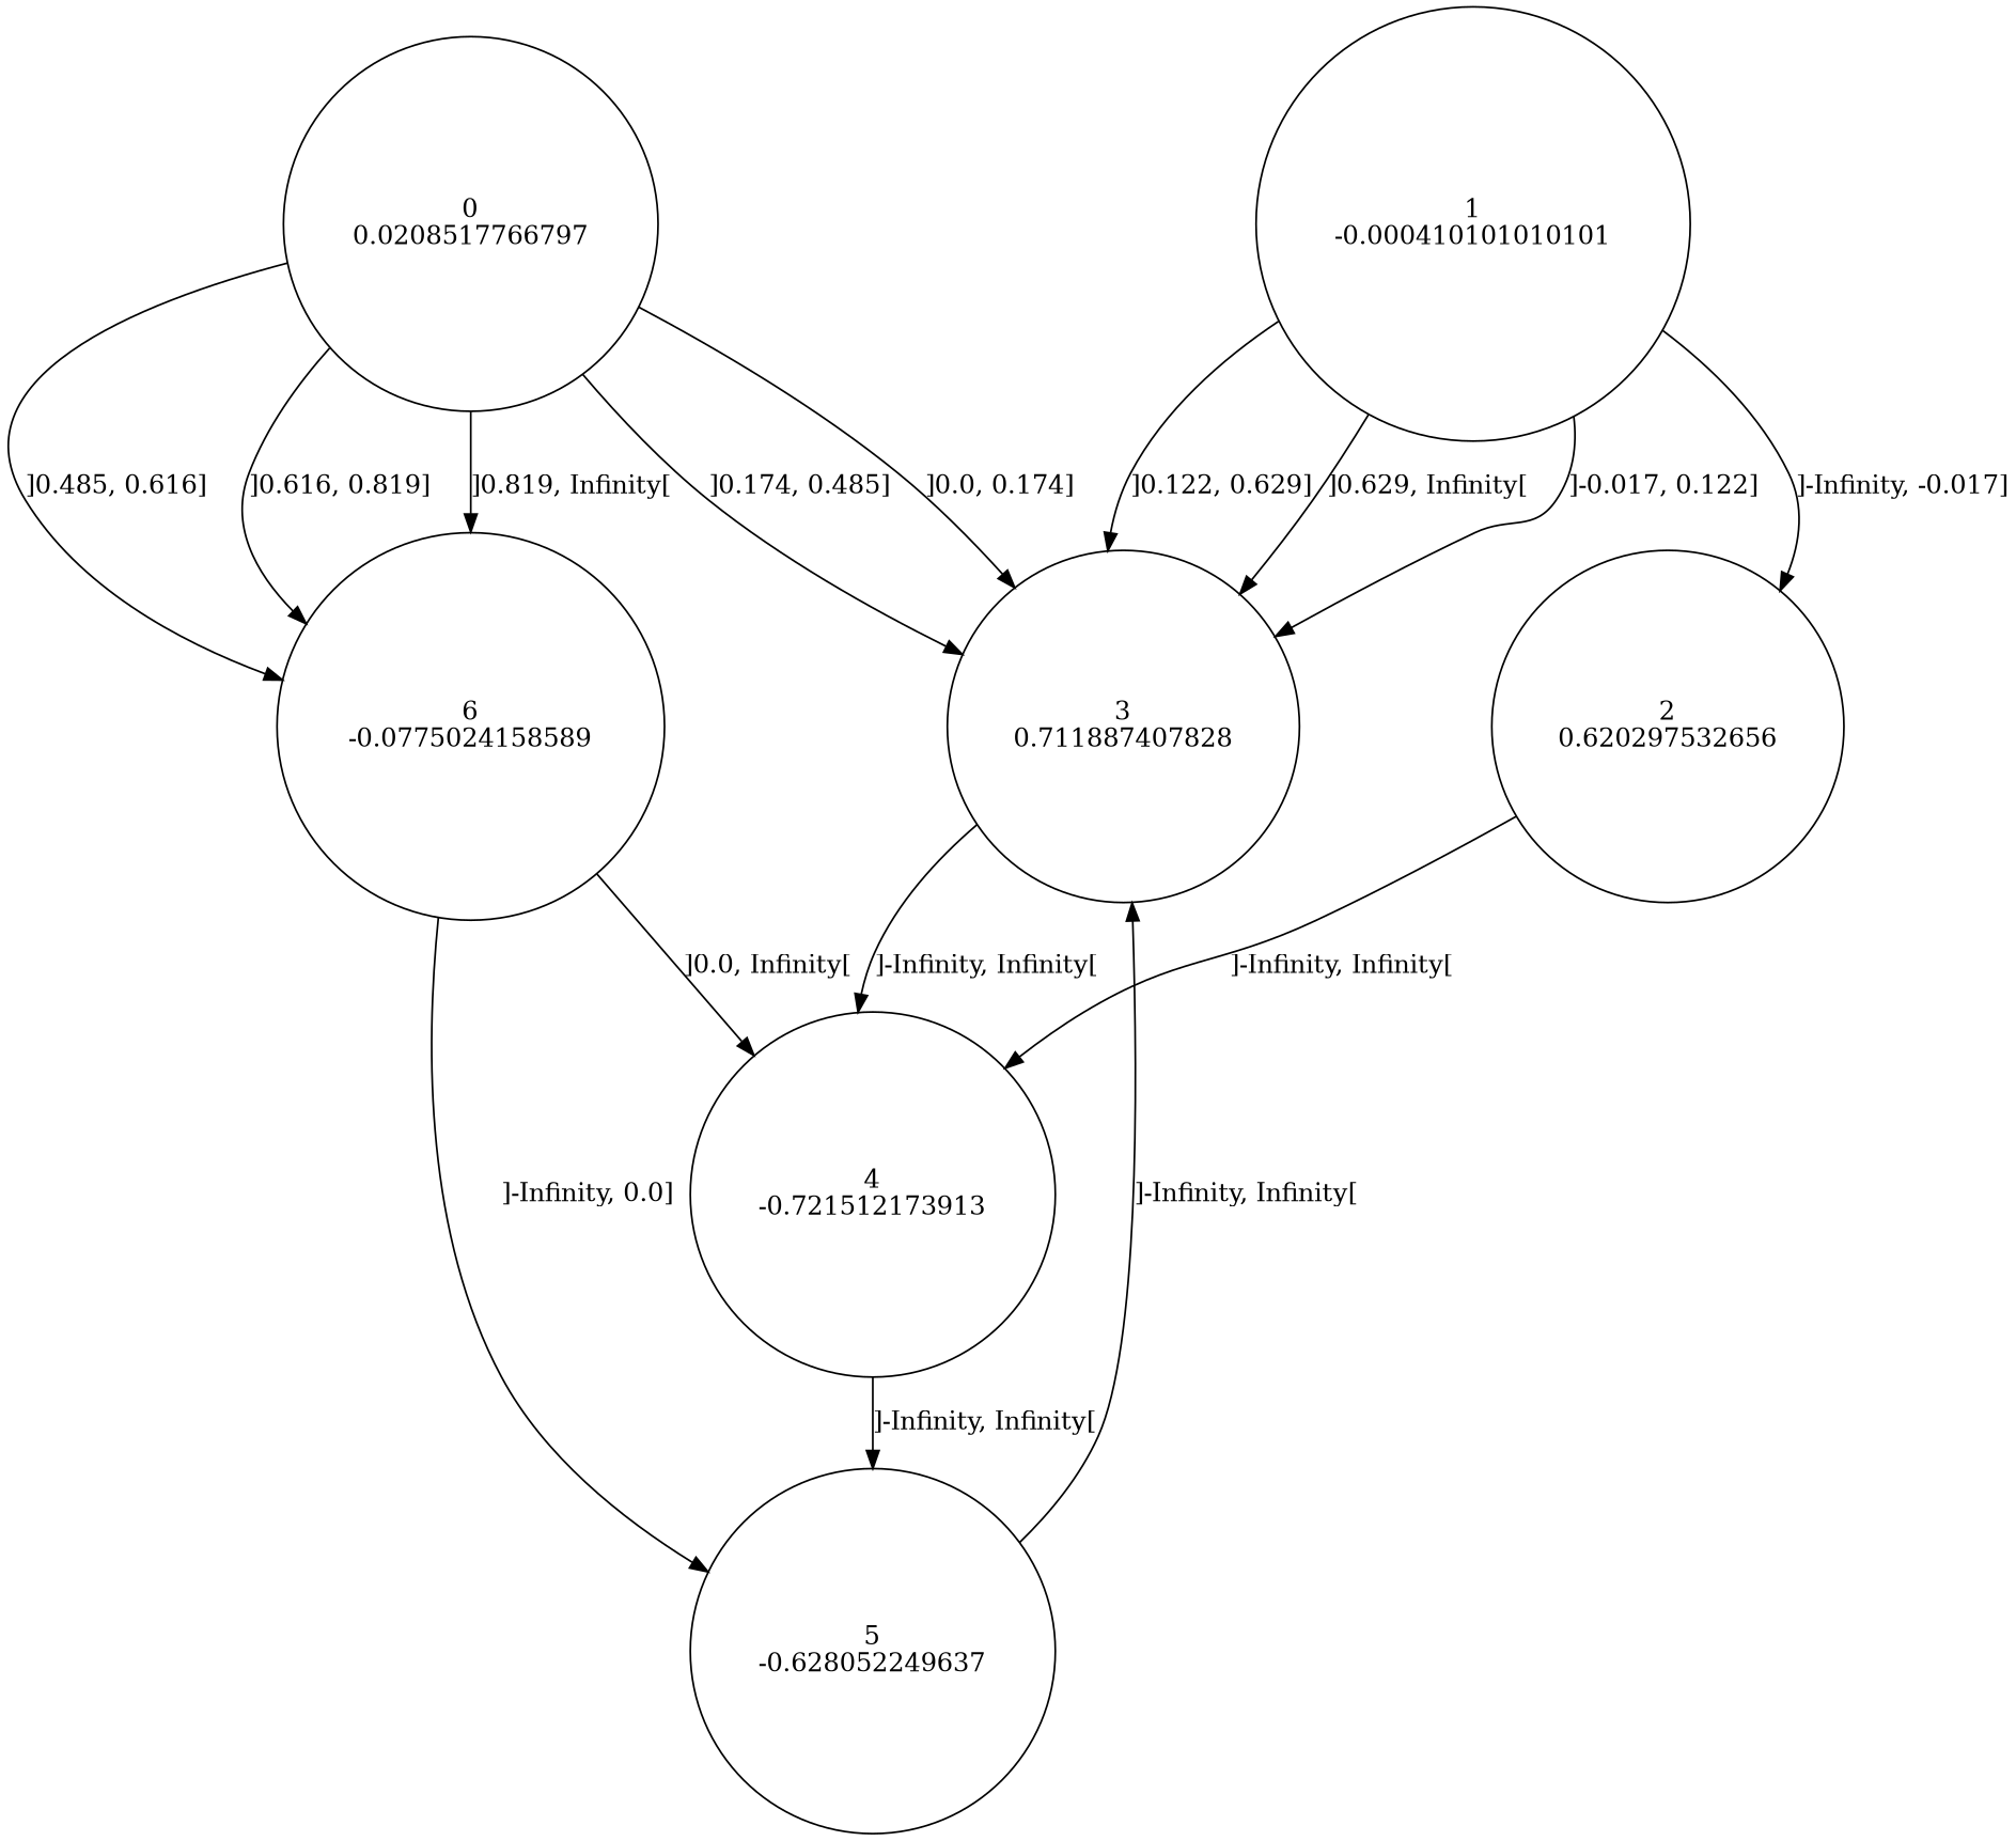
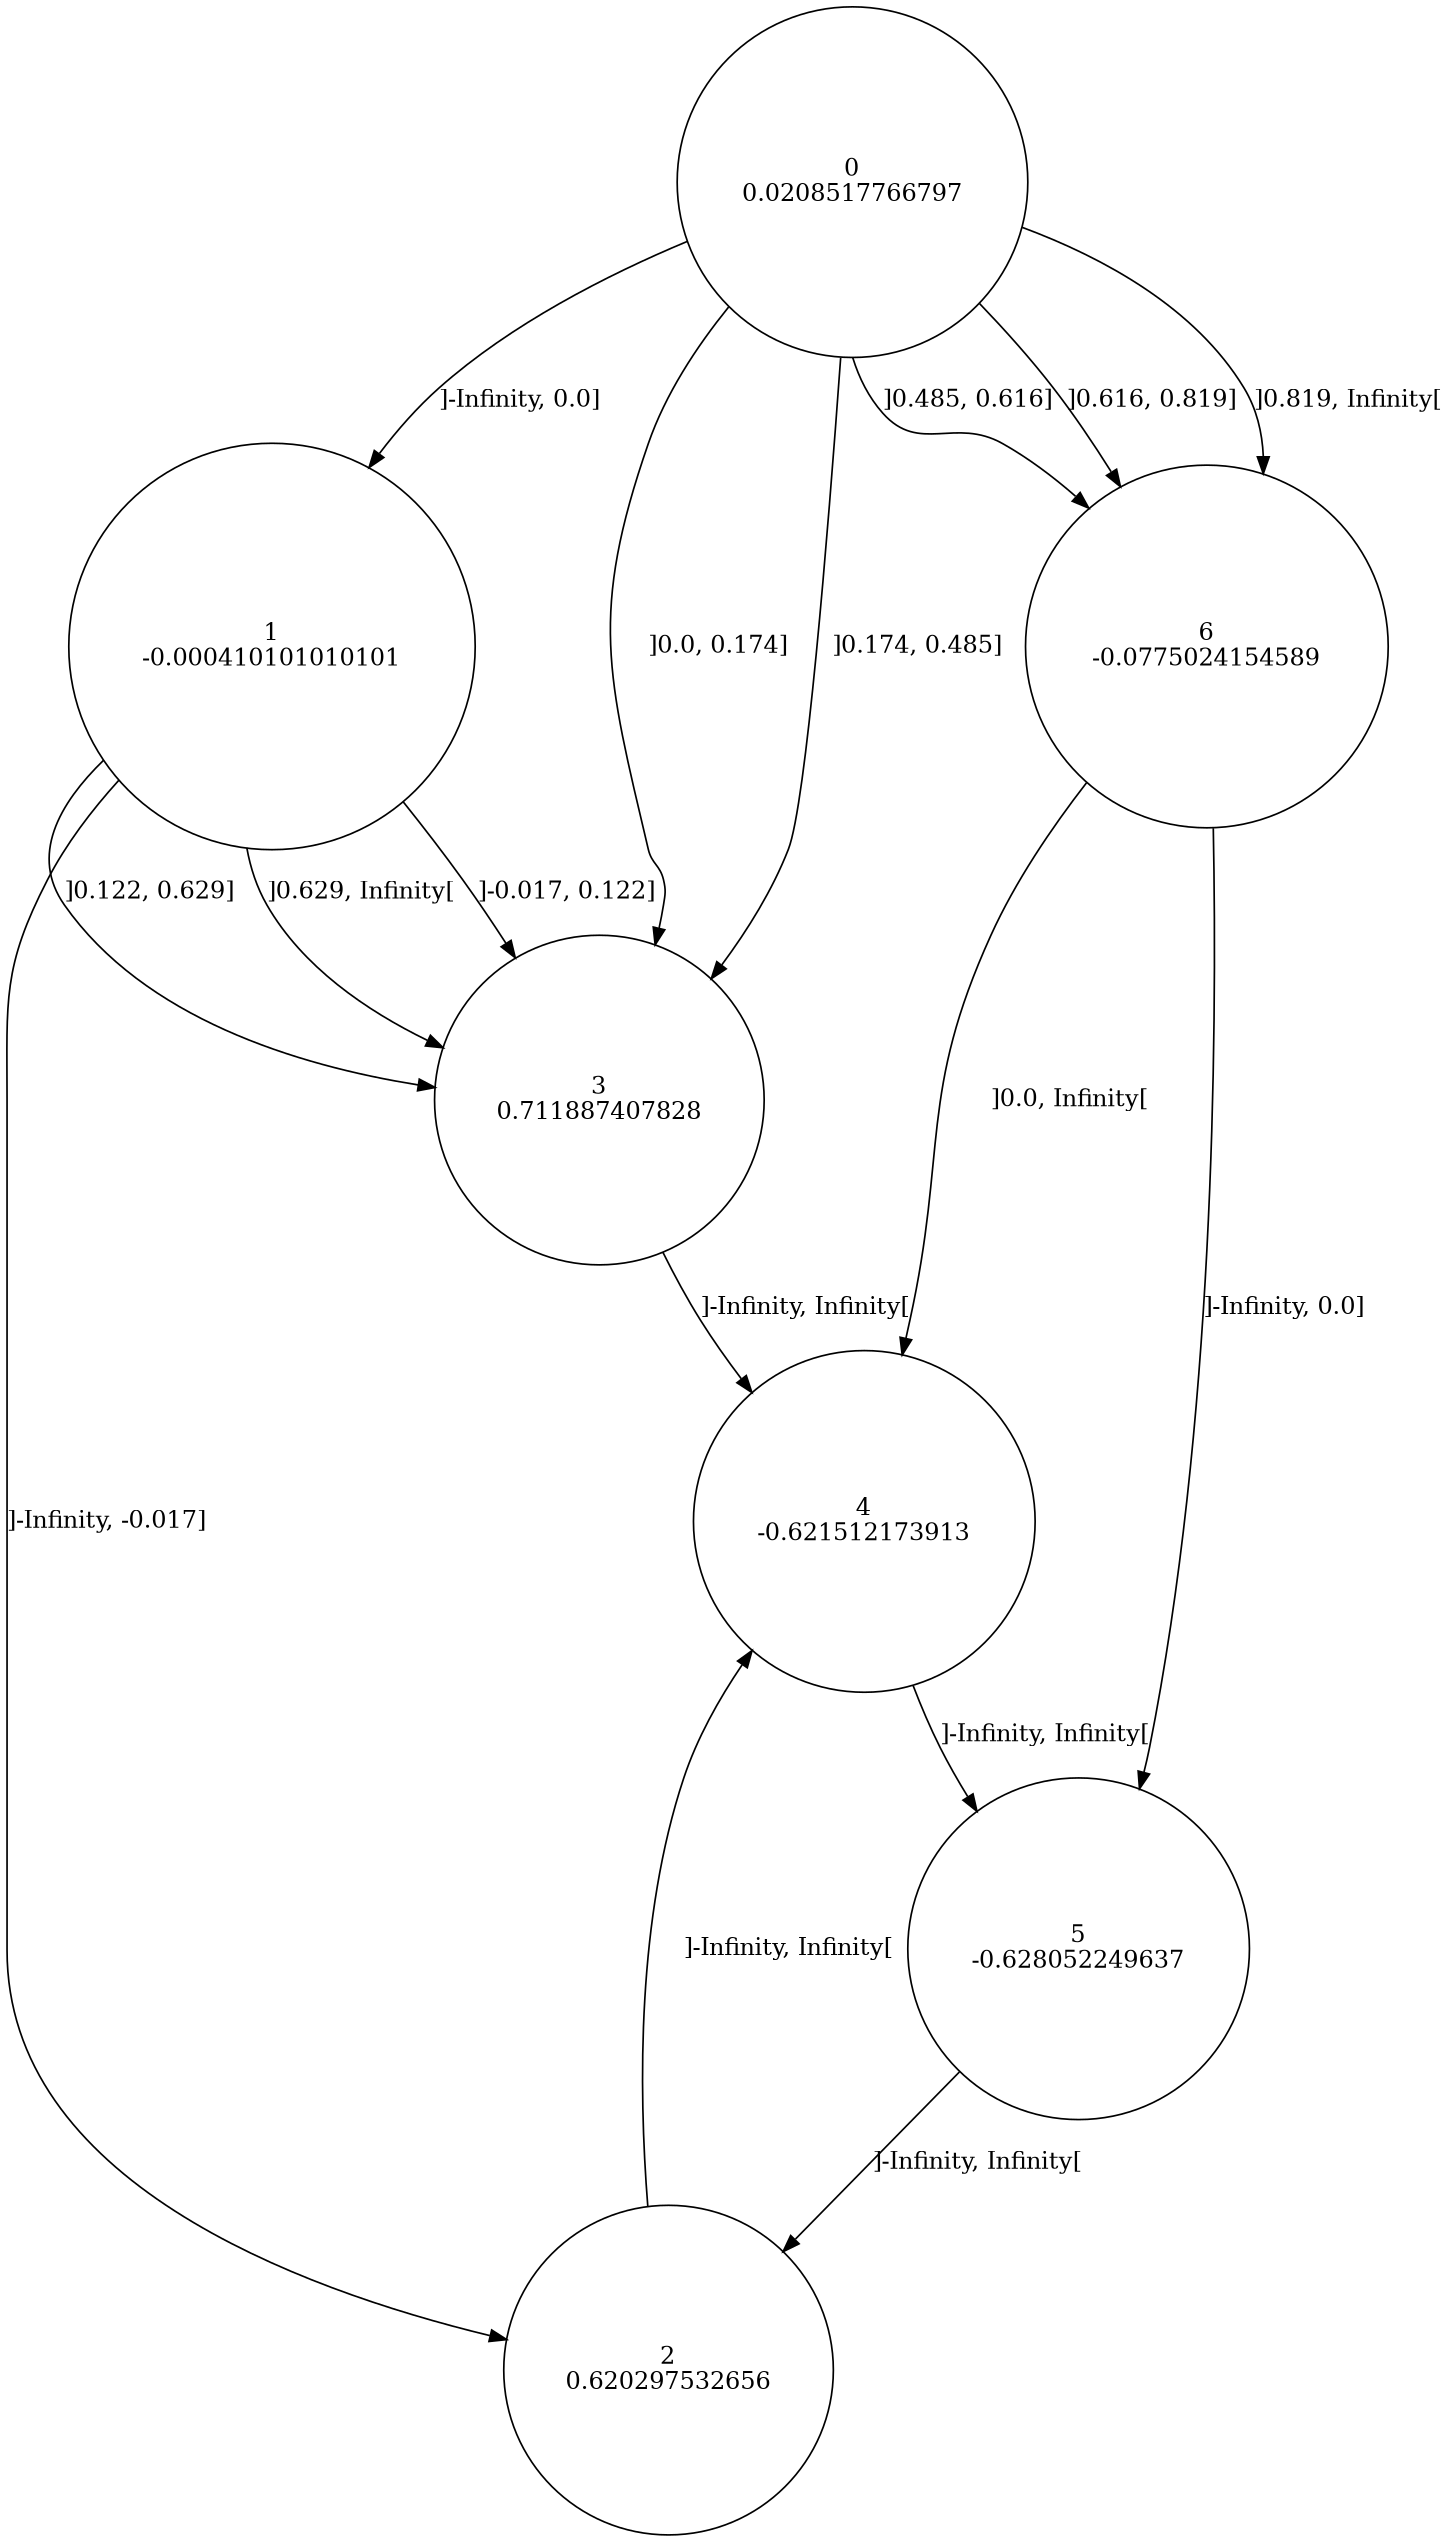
  digraph {
    node [shape=circle]
    n1 [label="0\n0.0208517766797"]
    n2 [label="1\n-0.000410101010101"]
    n3 [label="3\n0.711887407828"]
-   n4 [label="6\n-0.0775024158589"]
+   n4 [label="6\n-0.0775024154589"]
    n5 [label="2\n0.620297532656"]
-   n6 [label="4\n-0.721512173913"]
+   n6 [label="4\n-0.621512173913"]
    n7 [label="5\n-0.628052249637"]
+   n1 -> n2 [label="]-Infinity, 0.0]"]
    n1 -> n3 [label="]0.0, 0.174]"]
    n1 -> n3 [label="]0.174, 0.485]"]
    n1 -> n4 [label="]0.485, 0.616]"]
    n1 -> n4 [label="]0.616, 0.819]"]
    n1 -> n4 [label="]0.819, Infinity["]
    n2 -> n3 [label="]-0.017, 0.122]"]
    n2 -> n3 [label="]0.122, 0.629]"]
    n2 -> n3 [label="]0.629, Infinity["]
    n2 -> n5 [label="]-Infinity, -0.017]"]
    n3 -> n6 [label="]-Infinity, Infinity["]
    n4 -> n6 [label="]0.0, Infinity["]
    n4 -> n7 [label="]-Infinity, 0.0]"]
    n5 -> n6 [label="]-Infinity, Infinity["]
    n6 -> n7 [label="]-Infinity, Infinity["]
-   n7 -> n3 [label="]-Infinity, Infinity["]
+   n7 -> n5 [label="]-Infinity, Infinity["]
  }
